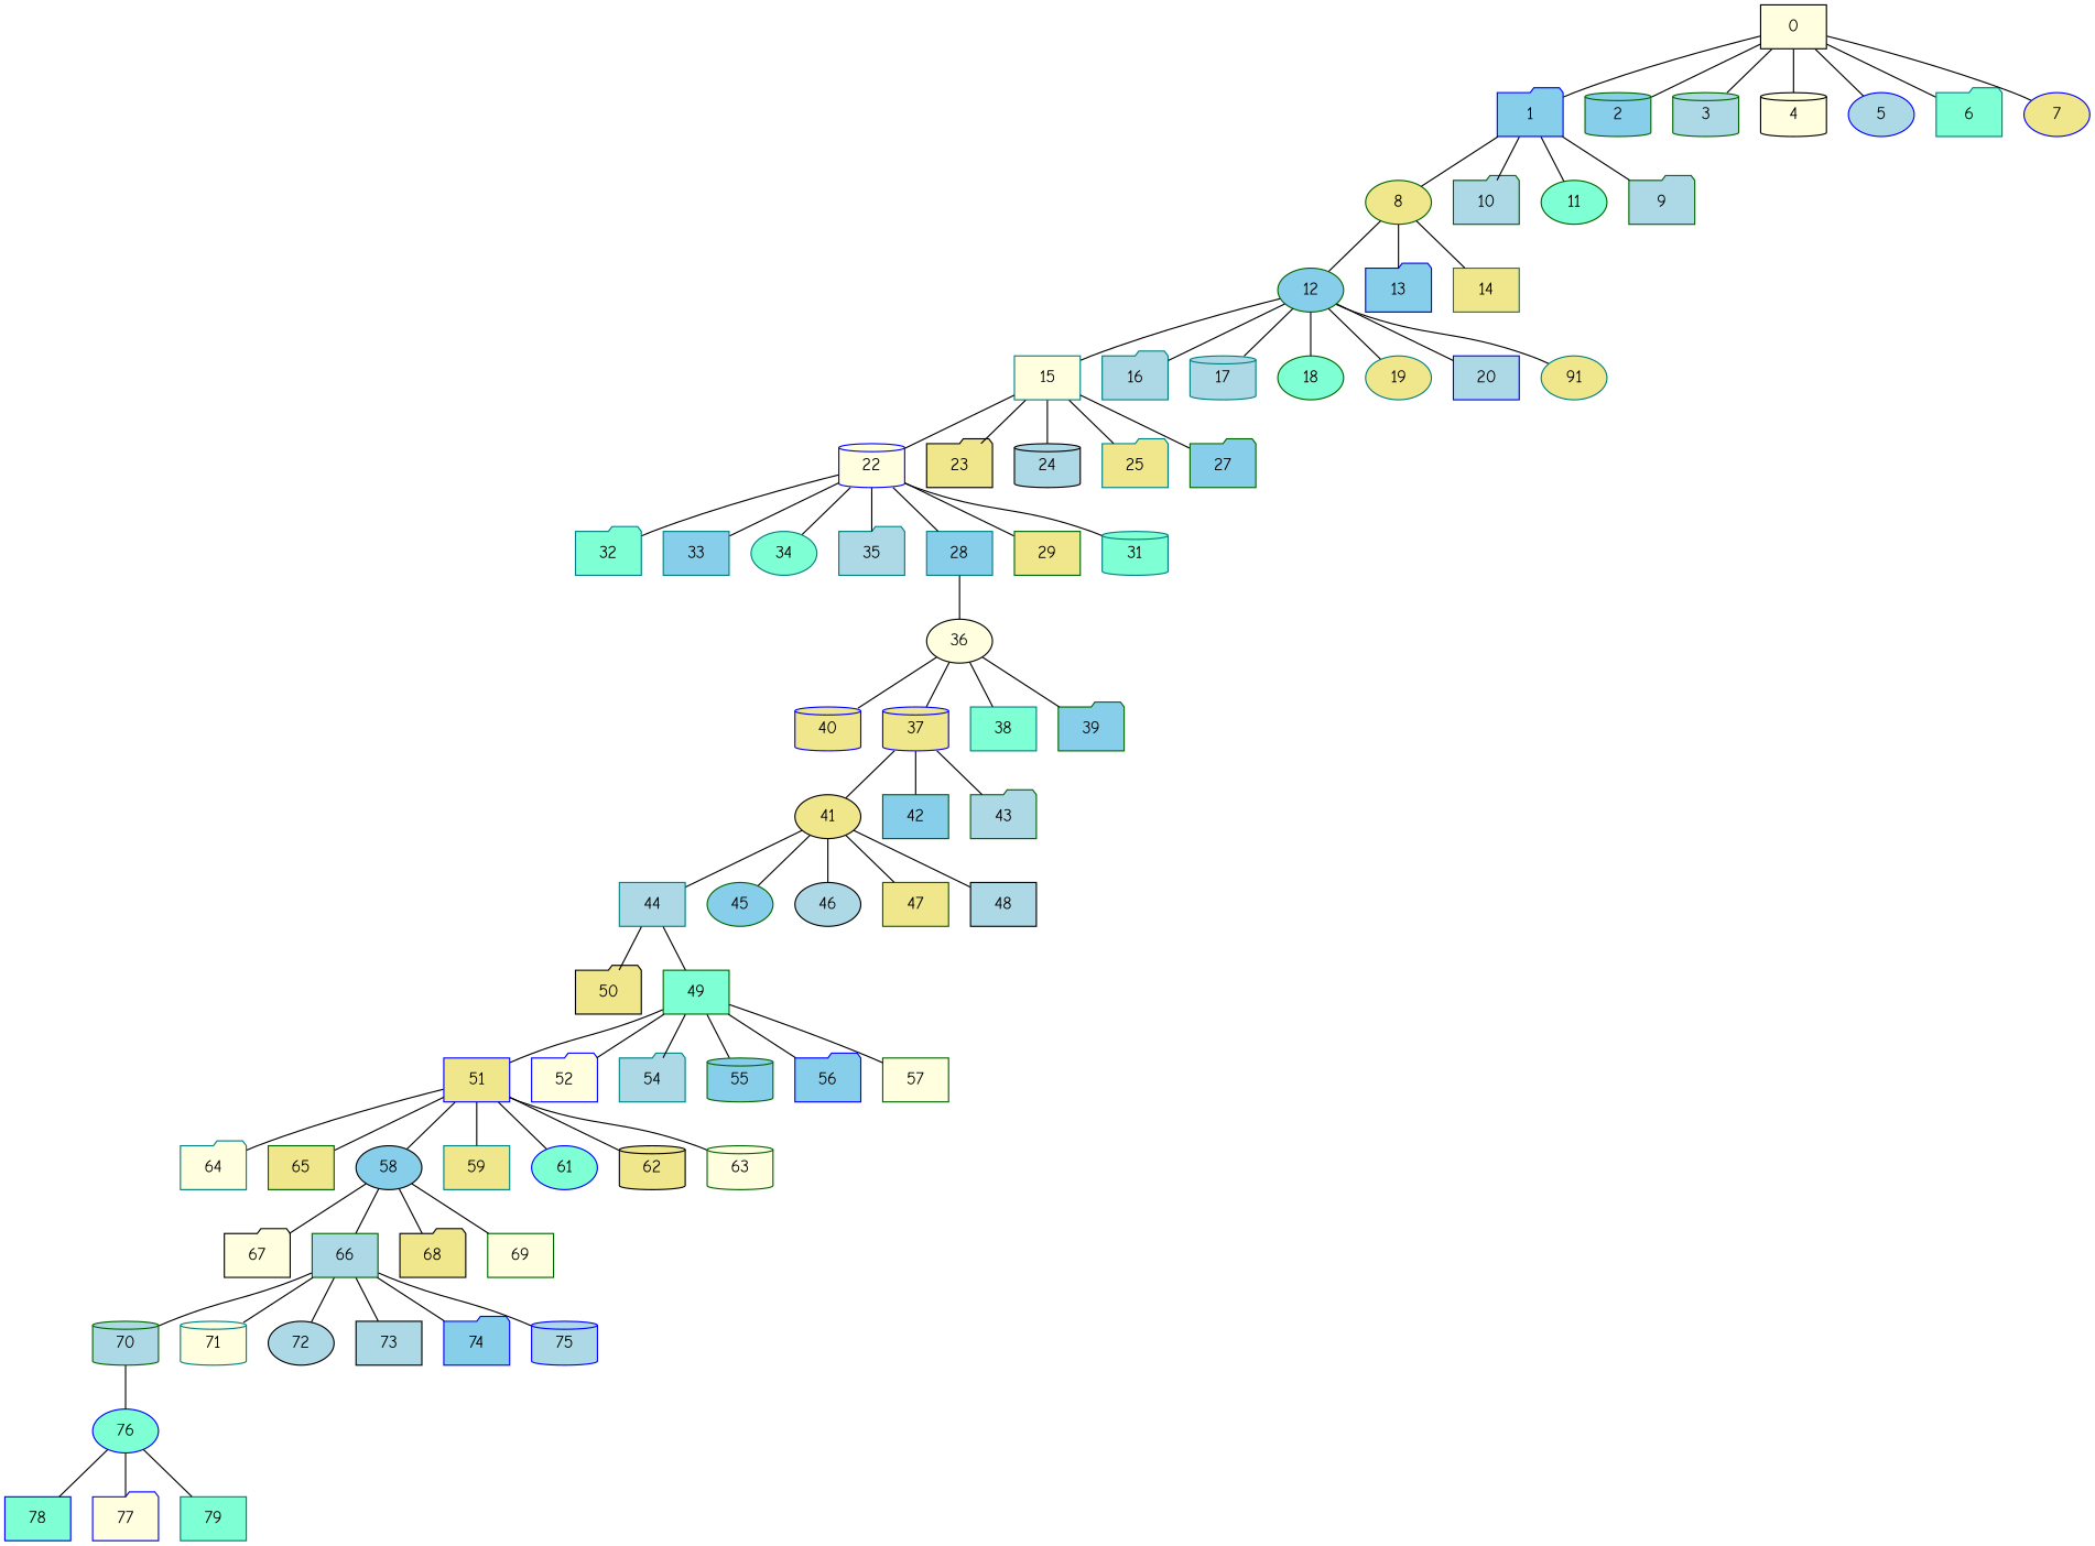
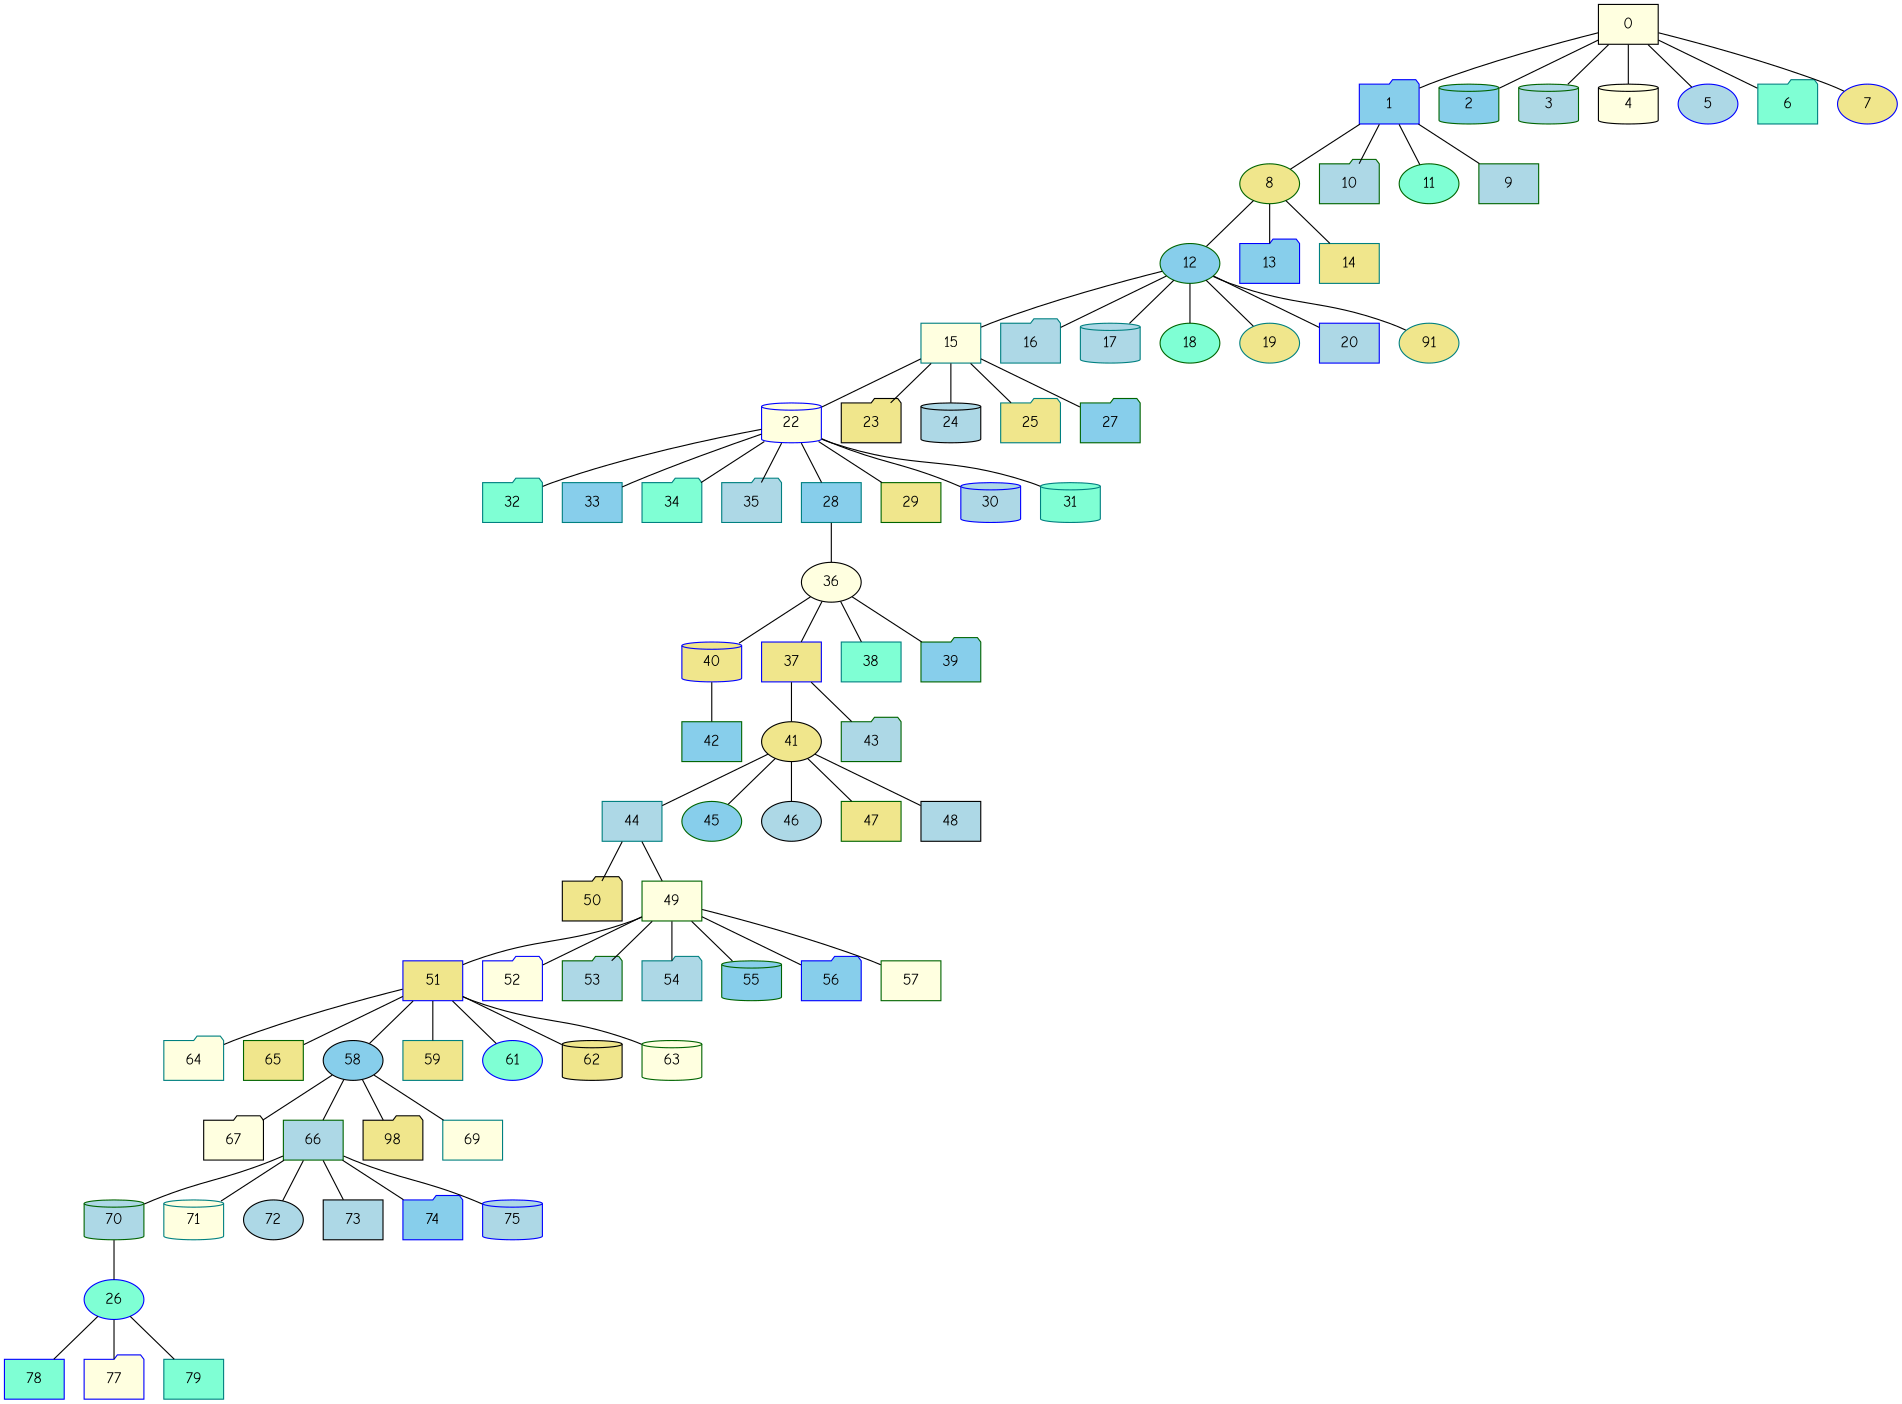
  graph {
    fontname="Comic Neue"
    node [color=darkgreen fillcolor=lightblue fontname="Comic Neue" shape=folder style=filled]
    edge [fontname="Comic Neue"]
    0 [color=black fillcolor=lightyellow shape=box]
    1 [color=blue fillcolor=skyblue]
    2 [fillcolor=skyblue shape=cylinder]
    3 [shape=cylinder]
    4 [color=black fillcolor=lightyellow shape=cylinder]
    5 [color=blue shape=ellipse]
    6 [color=teal fillcolor=aquamarine]
    7 [color=blue fillcolor=khaki shape=ellipse]
    8 [fillcolor=khaki shape=ellipse]
    10
    11 [fillcolor=aquamarine shape=ellipse]
-   9
+   9 [shape=box]
    12 [fillcolor=skyblue shape=ellipse]
    13 [color=blue fillcolor=skyblue]
    14 [color=teal fillcolor=khaki shape=box]
    15 [color=teal fillcolor=lightyellow shape=box]
    16 [color=teal]
    17 [color=teal shape=cylinder]
    18 [fillcolor=aquamarine shape=ellipse]
    19 [color=teal fillcolor=khaki shape=ellipse]
    20 [color=blue shape=box]
    n22 [color=teal fillcolor=khaki label=91 shape=ellipse]
    22 [color=blue fillcolor=lightyellow shape=cylinder]
    23 [color=black fillcolor=khaki]
    24 [color=black shape=cylinder]
    25 [color=teal fillcolor=khaki]
    27 [fillcolor=skyblue]
    32 [color=teal fillcolor=aquamarine]
    33 [color=teal fillcolor=skyblue shape=box]
-   34 [color=teal fillcolor=aquamarine shape=ellipse]
+   34 [color=teal fillcolor=aquamarine]
    35 [color=teal]
    28 [color=teal fillcolor=skyblue shape=box]
    29 [fillcolor=khaki shape=box]
+   30 [color=blue shape=cylinder]
    31 [color=teal fillcolor=aquamarine shape=cylinder]
    36 [color=black fillcolor=lightyellow shape=ellipse]
    40 [color=blue fillcolor=khaki shape=cylinder]
-   37 [color=blue fillcolor=khaki shape=cylinder]
+   37 [color=blue fillcolor=khaki shape=box]
    38 [color=teal fillcolor=aquamarine shape=box]
    39 [fillcolor=skyblue]
    41 [color=black fillcolor=khaki shape=ellipse]
    42 [fillcolor=skyblue shape=box]
    43
    44 [color=teal shape=box]
    45 [fillcolor=skyblue shape=ellipse]
    46 [color=black shape=ellipse]
    47 [fillcolor=khaki shape=box]
    48 [color=black shape=box]
    50 [color=black fillcolor=khaki]
-   49 [fillcolor=aquamarine shape=box]
+   49 [fillcolor=lightyellow shape=box]
    51 [color=blue fillcolor=khaki shape=box]
    52 [color=blue fillcolor=lightyellow]
+   53
    54 [color=teal]
    55 [fillcolor=skyblue shape=cylinder]
    56 [color=blue fillcolor=skyblue]
    57 [fillcolor=lightyellow shape=box]
    64 [color=teal fillcolor=lightyellow]
    65 [fillcolor=khaki shape=box]
    58 [color=black fillcolor=skyblue shape=ellipse]
    59 [color=teal fillcolor=khaki shape=box]
    61 [color=blue fillcolor=aquamarine shape=ellipse]
    62 [color=black fillcolor=khaki shape=cylinder]
    63 [fillcolor=lightyellow shape=cylinder]
    67 [color=black fillcolor=lightyellow]
    66 [shape=box]
-   68 [color=black fillcolor=khaki]
-   69 [fillcolor=lightyellow shape=box]
+   68 [color=black fillcolor=khaki label=98]
+   69 [color=teal fillcolor=lightyellow shape=box]
    70 [shape=cylinder]
    71 [color=teal fillcolor=lightyellow shape=cylinder]
    72 [color=black shape=ellipse]
    73 [color=black shape=box]
    74 [color=blue fillcolor=skyblue]
    75 [color=blue shape=cylinder]
-   76 [color=blue fillcolor=aquamarine shape=ellipse]
+   76 [color=blue fillcolor=aquamarine shape=ellipse label=26]
    78 [color=blue fillcolor=aquamarine shape=box]
    77 [color=blue fillcolor=lightyellow]
    79 [color=teal fillcolor=aquamarine shape=box]
    0 -- 1
    0 -- 2
    0 -- 3
    0 -- 4
    0 -- 5
    0 -- 6
    0 -- 7
    1 -- 8
    1 -- 10
    1 -- 11
    1 -- 9
    8 -- 12
    8 -- 13
    8 -- 14
    12 -- 15
    12 -- 16
    12 -- 17
    12 -- 18
    12 -- 19
    12 -- 20
    12 -- n22
    15 -- 22
    15 -- 23
    15 -- 24
    15 -- 25
    15 -- 27
    22 -- 32
    22 -- 33
    22 -- 34
    22 -- 35
    22 -- 28
    22 -- 29
+   22 -- 30
    22 -- 31
    28 -- 36
    36 -- 40
    36 -- 37
    36 -- 38
    36 -- 39
    37 -- 41
-   37 -- 42
+   40 -- 42
    37 -- 43
    41 -- 44
    41 -- 45
    41 -- 46
    41 -- 47
    41 -- 48
    44 -- 50
    44 -- 49
    49 -- 51
    49 -- 52
+   49 -- 53
    49 -- 54
    49 -- 55
    49 -- 56
    49 -- 57
    51 -- 64
    51 -- 65
    51 -- 58
    51 -- 59
    51 -- 61
    51 -- 62
    51 -- 63
    58 -- 67
    58 -- 66
    58 -- 68
    58 -- 69
    66 -- 70
    66 -- 71
    66 -- 72
    66 -- 73
    66 -- 74
    66 -- 75
    70 -- 76
    76 -- 78
    76 -- 77
    76 -- 79
  }
